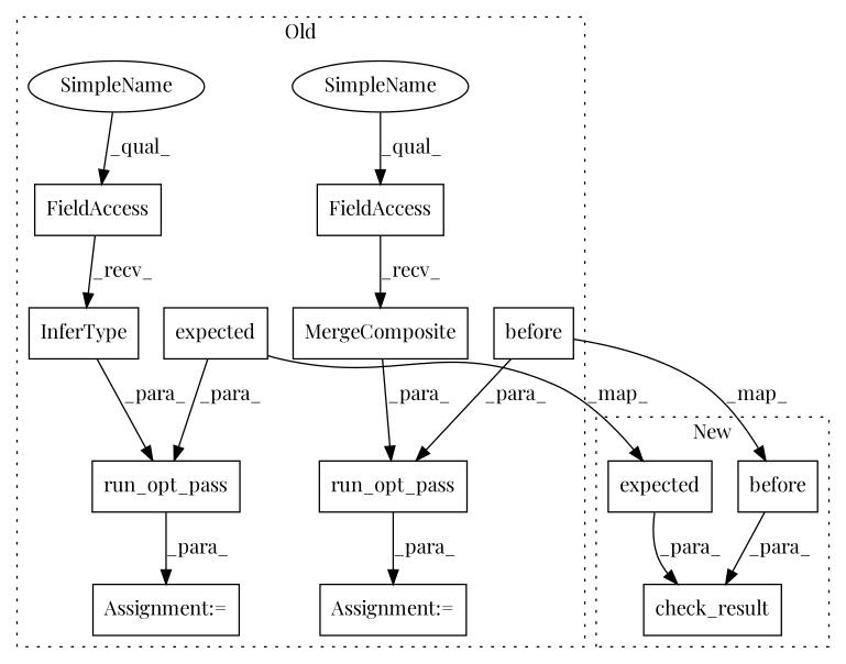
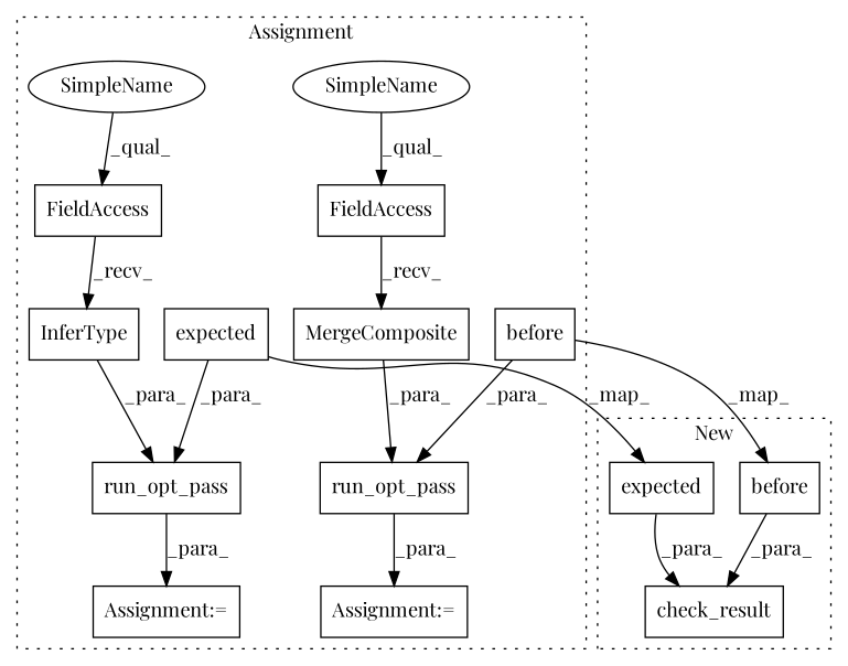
  digraph {
    fontname="Playfair Display"
    node [a=32 l="13,1" s=6531 shape=box fontname="Playfair Display"]
    edge [fontname="Playfair Display"]
    n1 [l="15,1" label=MergeComposite s="6547,6575"]
    n2 [label=run_opt_pass s="6509,6576"]
    n3 [a=22 l=15 label=FieldAccess]
    n4 [a=22 l=15 label=FieldAccess s=6662]
    n5 [l=11 label=InferType s=6678]
    n6 [label=run_opt_pass s="6638,6689"]
    n7 [a=7 l=1 label="Assignment:=" s=6508]
    n8 [a=7 l=1 label="Assignment:=" s=6637]
    n9 [l=8 label=before s=6522]
    n10 [l=10 label=expected s=6651]
    n11 [a=42 l=5 label=SimpleName shape=ellipse]
    n12 [a=42 l=5 label=SimpleName s=6662 shape=ellipse]
    n13 [label=check_result s="7062,7108"]
    n14 [l=8 label=before s=7089]
    n15 [l=10 label=expected s=7098]
    subgraph cluster_1 {
-     label=Old
+     label=Assignment
      style=dotted
      n1
      n2
      n3
      n4
      n5
      n6
      n7
      n8
      n9
      n10
      n11
      n12
    }
    subgraph cluster_2 {
      label=New
      style=dotted
      n13
      n14
      n15
    }
    n1 -> n2 [label=_para_]
    n2 -> n7 [label=_para_]
    n3 -> n1 [label=_recv_]
    n4 -> n5 [label=_recv_]
    n5 -> n6 [label=_para_]
    n6 -> n8 [label=_para_]
    n9 -> n2 [label=_para_]
    n9 -> n14 [label=_map_]
    n10 -> n6 [label=_para_]
    n10 -> n15 [label=_map_]
    n11 -> n3 [label=_qual_]
    n12 -> n4 [label=_qual_]
    n14 -> n13 [label=_para_]
    n15 -> n13 [label=_para_]
  }
